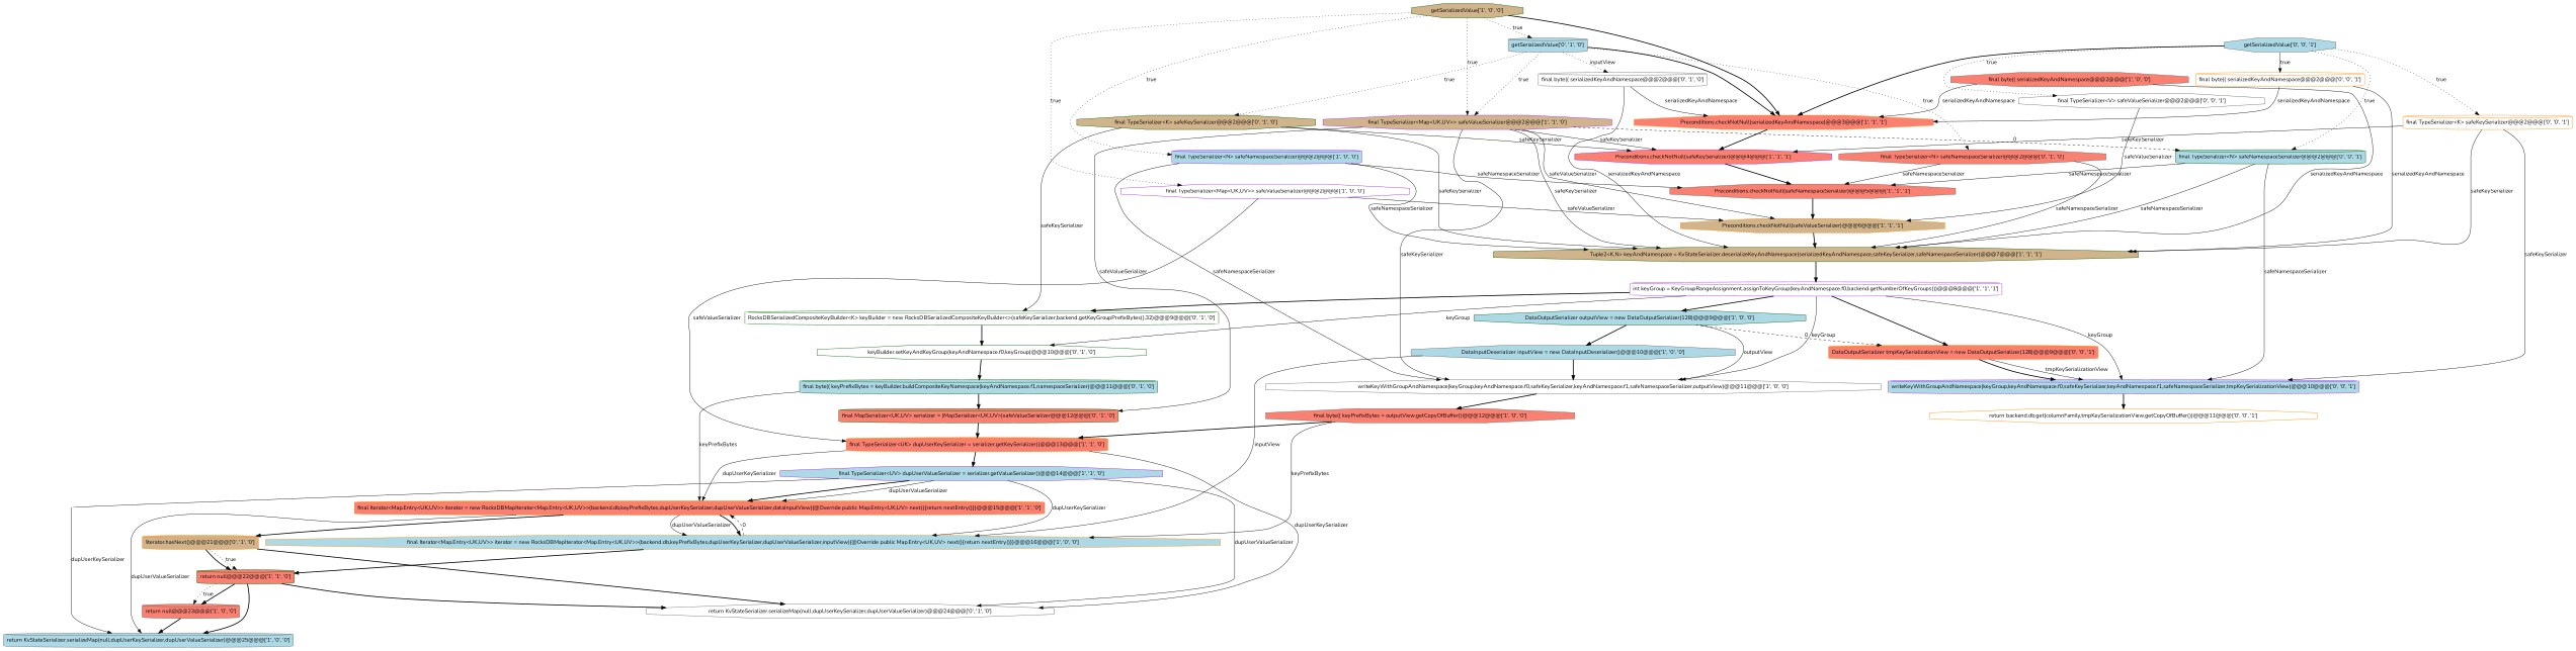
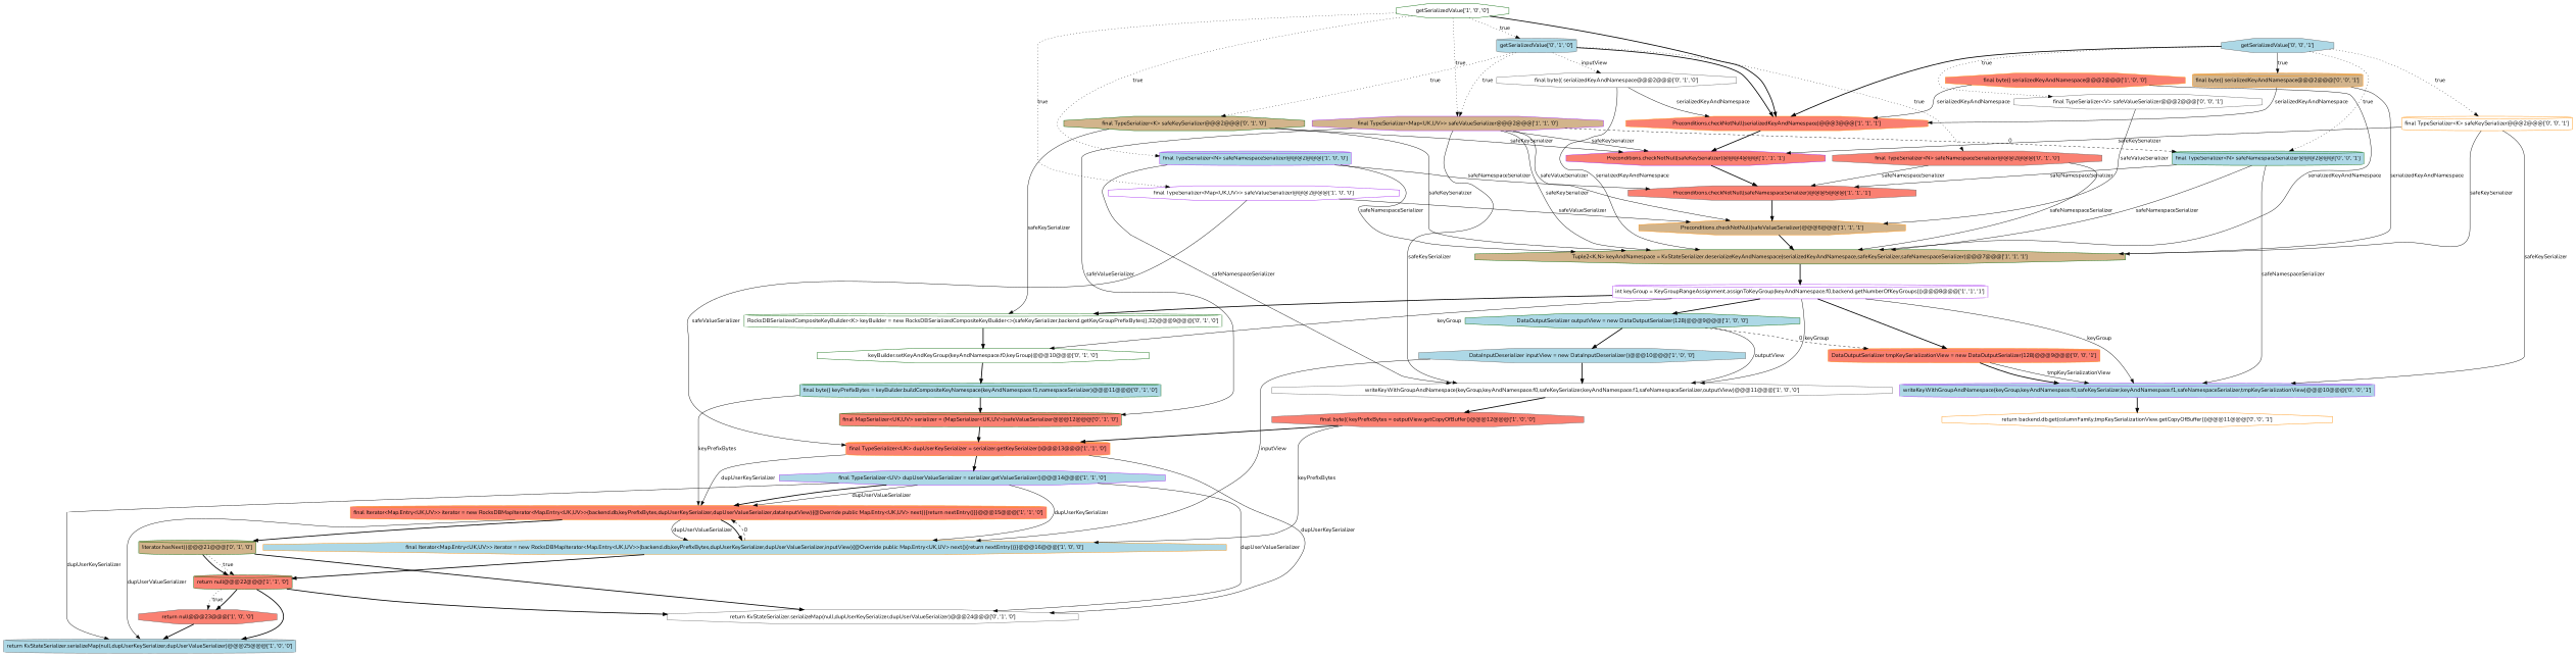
  digraph {
    fontname=Nunito
    node [color=gray40 fillcolor=salmon fontname=Nunito shape=octagon style=filled]
    edge [fontname=Nunito style=solid]
    n1 [color=darkorange label="Preconditions.checkNotNull(serializedKeyAndNamespace)@@@3@@@['1', '1', '1']"]
    n2 [color=purple label="Preconditions.checkNotNull(safeKeySerializer)@@@4@@@['1', '1', '1']"]
    n3 [label="Preconditions.checkNotNull(safeNamespaceSerializer)@@@5@@@['1', '1', '1']"]
    n4 [color=darkorange fillcolor=tan label="Preconditions.checkNotNull(safeValueSerializer)@@@6@@@['1', '1', '1']"]
    n5 [color=darkgreen fillcolor=tan label="Tuple2<K,N> keyAndNamespace = KvStateSerializer.deserializeKeyAndNamespace(serializedKeyAndNamespace,safeKeySerializer,safeNamespaceSerializer)@@@7@@@['1', '1', '1']"]
    n6 [color=purple fillcolor=white label="int keyGroup = KeyGroupRangeAssignment.assignToKeyGroup(keyAndNamespace.f0,backend.getNumberOfKeyGroups())@@@8@@@['1', '1', '1']" shape=cylinder]
    n7 [color=purple fillcolor=white label="final TypeSerializer<Map<UK,UV>> safeValueSerializer@@@2@@@['1', '0', '0']"]
    n8 [color=darkorange label="final TypeSerializer<UK> dupUserKeySerializer = serializer.getKeySerializer()@@@13@@@['1', '1', '0']" shape=cylinder]
    n9 [color=purple fillcolor=lightblue label="final TypeSerializer<UV> dupUserValueSerializer = serializer.getValueSerializer()@@@14@@@['1', '1', '0']"]
    n10 [fillcolor=white label="return KvStateSerializer.serializeMap(null,dupUserKeySerializer,dupUserValueSerializer)@@@24@@@['0', '1', '0']"]
    n11 [color=darkorange label="final Iterator<Map.Entry<UK,UV>> iterator = new RocksDBMapIterator<Map.Entry<UK,UV>>(backend.db,keyPrefixBytes,dupUserKeySerializer,dupUserValueSerializer,dataInputView){@Override public Map.Entry<UK,UV> next(){return nextEntry()}}@@@15@@@['1', '1', '0']" shape=cylinder]
    n12 [color=darkgreen fillcolor=white label="keyBuilder.setKeyAndKeyGroup(keyAndNamespace.f0,keyGroup)@@@10@@@['0', '1', '0']"]
    n13 [fillcolor=white label="writeKeyWithGroupAndNamespace(keyGroup,keyAndNamespace.f0,safeKeySerializer,keyAndNamespace.f1,safeNamespaceSerializer,outputView)@@@11@@@['1', '0', '0']"]
    n14 [color=darkgreen fillcolor=lightblue label="DataOutputSerializer outputView = new DataOutputSerializer(128)@@@9@@@['1', '0', '0']"]
    n15 [color=darkorange label="DataOutputSerializer tmpKeySerializationView = new DataOutputSerializer(128)@@@9@@@['0', '0', '1']" shape=cylinder]
    n16 [color=purple fillcolor=lightblue label="writeKeyWithGroupAndNamespace(keyGroup,keyAndNamespace.f0,safeKeySerializer,keyAndNamespace.f1,safeNamespaceSerializer,tmpKeySerializationView)@@@10@@@['0', '0', '1']" shape=cylinder]
    n17 [color=darkgreen fillcolor=white label="RocksDBSerializedCompositeKeyBuilder<K> keyBuilder = new RocksDBSerializedCompositeKeyBuilder<>(safeKeySerializer,backend.getKeyGroupPrefixBytes(),32)@@@9@@@['0', '1', '0']" shape=cylinder]
    n18 [color=darkgreen fillcolor=lightblue label="final byte(( keyPrefixBytes = keyBuilder.buildCompositeKeyNamespace(keyAndNamespace.f1,namespaceSerializer)@@@11@@@['0', '1', '0']" shape=cylinder]
    n19 [label="final byte(( keyPrefixBytes = outputView.getCopyOfBuffer()@@@12@@@['1', '0', '0']"]
    n20 [fillcolor=lightblue label="DataInputDeserializer inputView = new DataInputDeserializer()@@@10@@@['1', '0', '0']"]
    n21 [color=darkorange fillcolor=white label="return backend.db.get(columnFamily,tmpKeySerializationView.getCopyOfBuffer())@@@11@@@['0', '0', '1']"]
-   n22 [fillcolor=white label="final byte(( serializedKeyAndNamespace@@@2@@@['0', '1', '0']" shape=cylinder]
+   n22 [fillcolor=white label="final byte(( serializedKeyAndNamespace@@@2@@@['0', '1', '0']"]
    n23 [label="final TypeSerializer<N> safeNamespaceSerializer@@@2@@@['0', '1', '0']"]
-   n24 [color=darkorange fillcolor=white label="final byte(( serializedKeyAndNamespace@@@2@@@['0', '0', '1']" shape=cylinder]
+   n24 [color=darkorange fillcolor=tan label="final byte(( serializedKeyAndNamespace@@@2@@@['0', '0', '1']" shape=cylinder]
    n25 [color=darkorange fillcolor=lightblue label="final Iterator<Map.Entry<UK,UV>> iterator = new RocksDBMapIterator<Map.Entry<UK,UV>>(backend.db,keyPrefixBytes,dupUserKeySerializer,dupUserValueSerializer,inputView){@Override public Map.Entry<UK,UV> next(){return nextEntry()}}@@@16@@@['1', '0', '0']"]
    n26 [color=darkgreen label="return null@@@22@@@['1', '1', '0']" shape=cylinder]
    n27 [color=darkgreen fillcolor=lightblue label="final TypeSerializer<N> safeNamespaceSerializer@@@2@@@['0', '0', '1']" shape=cylinder]
    n28 [fillcolor=lightblue label="getSerializedValue['0', '1', '0']" shape=cylinder]
    n29 [color=purple fillcolor=tan label="final TypeSerializer<Map<UK,UV>> safeValueSerializer@@@2@@@['1', '1', '0']"]
    n30 [color=darkgreen fillcolor=tan label="final TypeSerializer<K> safeKeySerializer@@@2@@@['0', '1', '0']"]
    n31 [color=darkgreen label="final MapSerializer<UK,UV> serializer = (MapSerializer<UK,UV>)safeValueSerializer@@@12@@@['0', '1', '0']" shape=cylinder]
    n32 [fillcolor=lightblue label="return KvStateSerializer.serializeMap(null,dupUserKeySerializer,dupUserValueSerializer)@@@25@@@['1', '0', '0']" shape=cylinder]
-   n33 [color=darkorange fillcolor=tan label="!iterator.hasNext()@@@21@@@['0', '1', '0']" shape=cylinder]
-   n34 [label="return null@@@23@@@['1', '0', '0']" shape=cylinder]
+   n33 [color=darkgreen fillcolor=tan label="!iterator.hasNext()@@@21@@@['0', '1', '0']" shape=cylinder]
+   n34 [label="return null@@@23@@@['1', '0', '0']"]
    n35 [fillcolor=white label="final TypeSerializer<V> safeValueSerializer@@@2@@@['0', '0', '1']"]
-   n36 [label="final byte(( serializedKeyAndNamespace@@@2@@@['1', '0', '0']"]
+   n36 [color=darkorange label="final byte(( serializedKeyAndNamespace@@@2@@@['1', '0', '0']"]
    n37 [fillcolor=lightblue label="getSerializedValue['0', '0', '1']"]
    n38 [color=darkorange fillcolor=white label="final TypeSerializer<K> safeKeySerializer@@@2@@@['0', '0', '1']" shape=cylinder]
    n39 [color=purple fillcolor=lightblue label="final TypeSerializer<N> safeNamespaceSerializer@@@2@@@['1', '0', '0']" shape=cylinder]
-   n40 [color=darkgreen fillcolor=tan label="getSerializedValue['1', '0', '0']"]
+   n40 [color=darkgreen fillcolor=white label="getSerializedValue['1', '0', '0']"]
    n1 -> n2 [style=bold]
    n2 -> n3 [style=bold]
    n3 -> n4 [style=bold]
    n4 -> n5 [style=bold]
    n5 -> n6 [style=bold]
    n6 -> n12 [label=keyGroup]
    n6 -> n13 [label=keyGroup]
    n6 -> n14 [style=bold]
    n6 -> n15 [style=bold]
    n6 -> n16 [label=keyGroup]
    n6 -> n17 [style=bold]
    n7 -> n4 [label=safeValueSerializer]
    n7 -> n8 [label=safeValueSerializer]
    n8 -> n9 [style=bold]
    n8 -> n10 [label=dupUserKeySerializer]
    n8 -> n11 [label=dupUserKeySerializer]
    n9 -> n10 [label=dupUserValueSerializer]
    n9 -> n11 [label=dupUserValueSerializer]
    n9 -> n11 [style=bold]
    n9 -> n25 [label=dupUserKeySerializer]
    n9 -> n32 [label=dupUserKeySerializer]
    n11 -> n25 [label=dupUserValueSerializer]
    n11 -> n25 [style=bold]
    n11 -> n32 [label=dupUserValueSerializer]
    n11 -> n33 [style=bold]
    n12 -> n18 [style=bold]
    n13 -> n19 [style=bold]
    n14 -> n13 [label=outputView]
    n14 -> n15 [label=0 style=dashed]
    n14 -> n20 [style=bold]
    n15 -> n16 [style=bold]
    n15 -> n16 [label=tmpKeySerializationView]
    n16 -> n21 [style=bold]
    n17 -> n12 [style=bold]
    n18 -> n11 [label=keyPrefixBytes]
    n18 -> n31 [style=bold]
    n19 -> n8 [style=bold]
    n19 -> n25 [label=keyPrefixBytes]
    n20 -> n13 [style=bold]
    n20 -> n25 [label=inputView]
    n22 -> n1 [label=serializedKeyAndNamespace]
    n22 -> n5 [label=serializedKeyAndNamespace]
    n23 -> n3 [label=safeNamespaceSerializer]
    n23 -> n5 [label=safeNamespaceSerializer]
    n24 -> n1 [label=serializedKeyAndNamespace]
    n24 -> n5 [label=serializedKeyAndNamespace]
    n25 -> n11 [label=0 style=dashed]
    n25 -> n26 [style=bold]
    n26 -> n10 [style=bold]
    n26 -> n32 [style=bold]
    n26 -> n34 [style=bold]
    n26 -> n34 [label=true style=dotted]
    n27 -> n3 [label=safeNamespaceSerializer]
    n27 -> n5 [label=safeNamespaceSerializer]
    n27 -> n16 [label=safeNamespaceSerializer]
    n28 -> n1 [style=bold]
    n28 -> n22 [label=inputView style=dotted]
    n28 -> n23 [label=true style=dotted]
    n28 -> n29 [label=true style=dotted]
    n28 -> n30 [label=true style=dotted]
    n29 -> n2 [label=safeKeySerializer]
    n29 -> n4 [label=safeValueSerializer]
    n29 -> n5 [label=safeKeySerializer]
    n29 -> n13 [label=safeKeySerializer]
    n29 -> n27 [label=0 style=dashed]
    n29 -> n31 [label=safeValueSerializer]
    n30 -> n2 [label=safeKeySerializer]
    n30 -> n5 [label=safeKeySerializer]
    n30 -> n17 [label=safeKeySerializer]
    n31 -> n8 [style=bold]
    n33 -> n10 [style=bold]
    n33 -> n26 [label=true style=dotted]
    n33 -> n26 [style=bold]
    n34 -> n32 [style=bold]
    n35 -> n4 [label=safeValueSerializer]
    n36 -> n1 [label=serializedKeyAndNamespace]
    n36 -> n5 [label=serializedKeyAndNamespace]
    n37 -> n1 [style=bold]
    n37 -> n24 [label=true]
    n37 -> n27 [label=true style=dotted]
    n37 -> n35 [label=true style=dotted]
    n37 -> n38 [label=true style=dotted]
    n38 -> n2 [label=safeKeySerializer]
    n38 -> n5 [label=safeKeySerializer]
    n38 -> n16 [label=safeKeySerializer]
    n39 -> n3 [label=safeNamespaceSerializer]
    n39 -> n5 [label=safeNamespaceSerializer]
    n39 -> n13 [label=safeNamespaceSerializer]
    n40 -> n1 [style=bold]
    n40 -> n7 [label=true style=dotted]
    n40 -> n28 [label=true style=dotted]
    n40 -> n29 [label=true style=dotted]
    n40 -> n39 [label=true style=dotted]
  }
